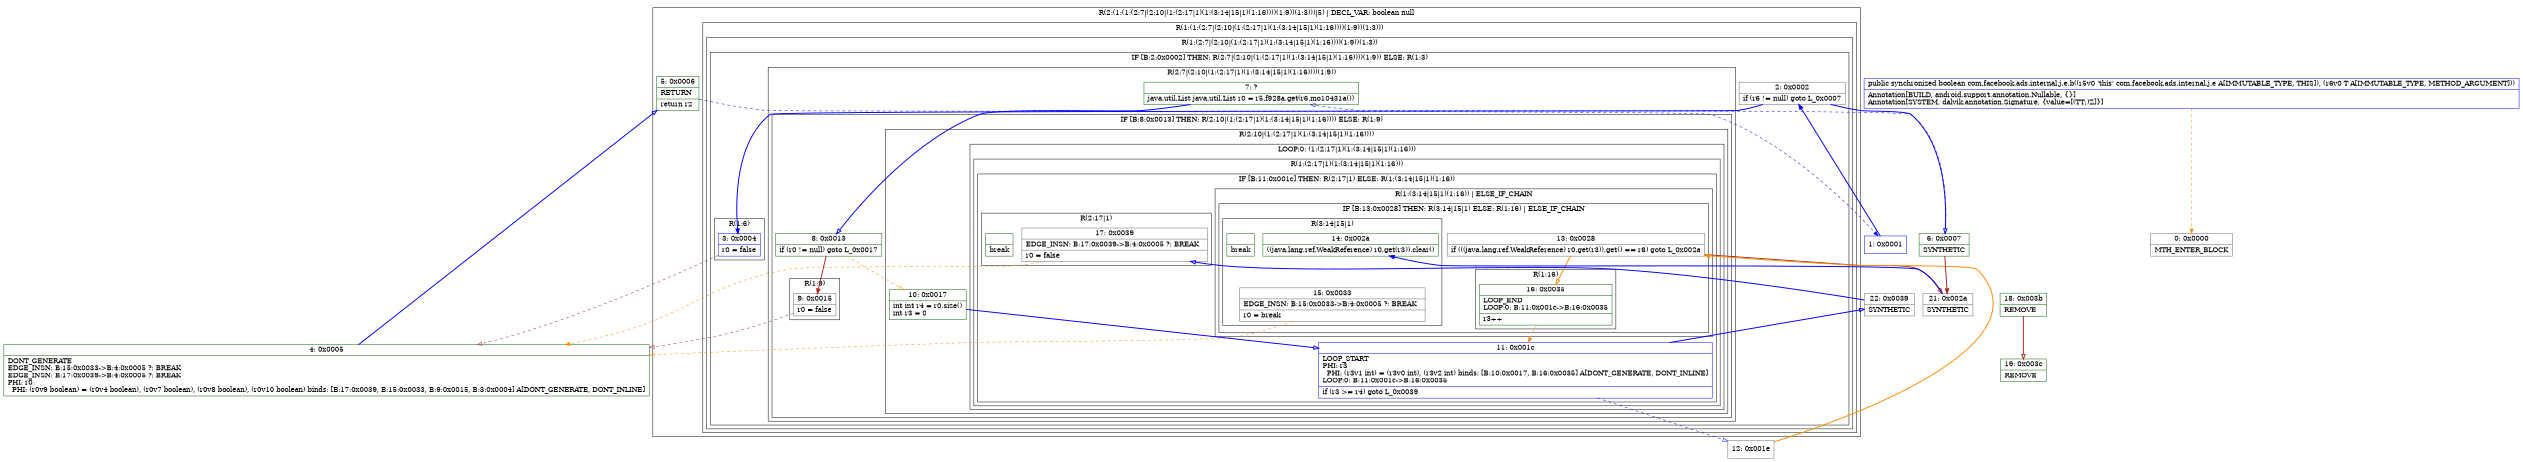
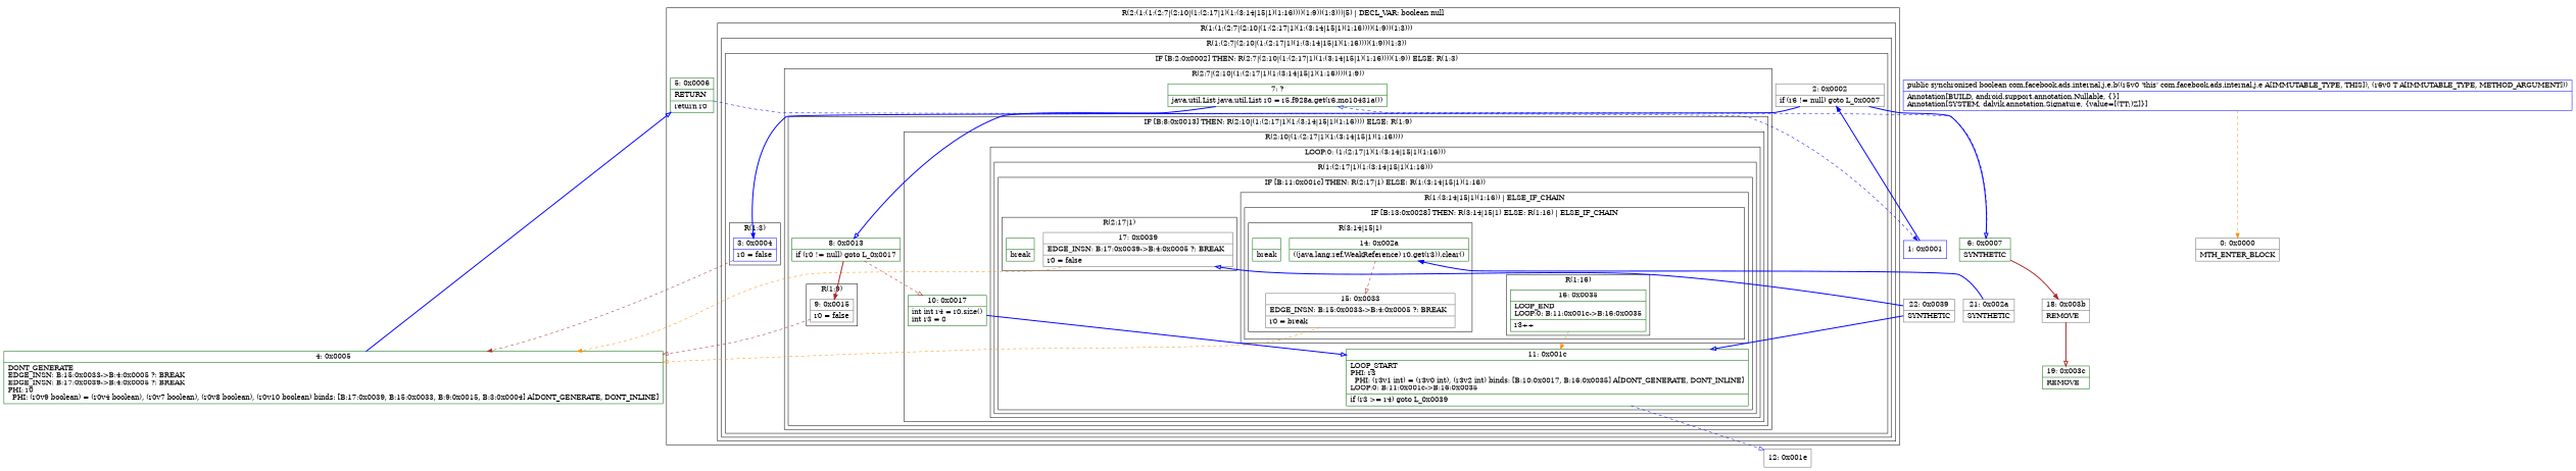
  digraph {
    node [color=darkgreen shape=record]
    edge [arrowhead=onormal color=blue style=bold]
    n1 [color=gray40 label="{17\:\ 0x0039|EDGE_INSN: B:17:0x0039\-\>B:4:0x0005 ?: BREAK  \l|r0 = false\l}"]
    n2 [label="{|break\l}"]
    n3 [label="{14\:\ 0x002a|((java.lang.ref.WeakReference) r0.get(r3)).clear()\l}"]
    n4 [color=gray40 label="{15\:\ 0x0033|EDGE_INSN: B:15:0x0033\-\>B:4:0x0005 ?: BREAK  \l|r0 = break\l}"]
    n5 [label="{|break\l}"]
    n6 [label="{16\:\ 0x0035|LOOP_END\lLOOP:0: B:11:0x001c\-\>B:16:0x0035\l|r3++\l}"]
-   n7 [color=gray40 label="{13\:\ 0x0028|if (((java.lang.ref.WeakReference) r0.get(r3)).get() == r6) goto L_0x002a\l}"]
-   n8 [color=blue label="{11\:\ 0x001c|LOOP_START\lPHI: r3 \l  PHI: (r3v1 int) = (r3v0 int), (r3v2 int) binds: [B:10:0x0017, B:16:0x0035] A[DONT_GENERATE, DONT_INLINE]\lLOOP:0: B:11:0x001c\-\>B:16:0x0035\l|if (r3 \>= r4) goto L_0x0039\l}"]
+   n8 [label="{11\:\ 0x001c|LOOP_START\lPHI: r3 \l  PHI: (r3v1 int) = (r3v0 int), (r3v2 int) binds: [B:10:0x0017, B:16:0x0035] A[DONT_GENERATE, DONT_INLINE]\lLOOP:0: B:11:0x001c\-\>B:16:0x0035\l|if (r3 \>= r4) goto L_0x0039\l}"]
    n9 [label="{10\:\ 0x0017|int int r4 = r0.size()\lint r3 = 0\l}"]
    n10 [color=gray40 label="{9\:\ 0x0015|r0 = false\l}"]
    n11 [label="{8\:\ 0x0013|if (r0 != null) goto L_0x0017\l}"]
    n12 [label="{7\:\ ?|java.util.List java.util.List r0 = r5.f928a.get(r6.mo10431a())\l}"]
    n13 [color=blue label="{3\:\ 0x0004|r0 = false\l}"]
    n14 [color=gray40 label="{2\:\ 0x0002|if (r6 != null) goto L_0x0007\l}"]
-   n15 [label="{5\:\ 0x0006|RETURN\l|return r2\l}"]
+   n15 [label="{5\:\ 0x0006|RETURN\l|return r0\l}"]
    n16 [label="{4\:\ 0x0005|DONT_GENERATE\lEDGE_INSN: B:15:0x0033\-\>B:4:0x0005 ?: BREAK  \lEDGE_INSN: B:17:0x0039\-\>B:4:0x0005 ?: BREAK  \lPHI: r0 \l  PHI: (r0v9 boolean) = (r0v4 boolean), (r0v7 boolean), (r0v8 boolean), (r0v10 boolean) binds: [B:17:0x0039, B:15:0x0033, B:9:0x0015, B:3:0x0004] A[DONT_GENERATE, DONT_INLINE]\l}"]
    n17 [color=gray40 label="{21\:\ 0x002a|SYNTHETIC\l}"]
    n18 [color=gray40 label="{12\:\ 0x001e}"]
    n19 [color=gray40 label="{22\:\ 0x0039|SYNTHETIC\l}"]
    n20 [label="{6\:\ 0x0007|SYNTHETIC\l}"]
    n21 [color=blue label="{1\:\ 0x0001}"]
-   n22 [label="{18\:\ 0x003b|REMOVE\l}"]
+   n22 [color=gray40 label="{18\:\ 0x003b|REMOVE\l}"]
    n23 [color=gray40 label="{0\:\ 0x0000|MTH_ENTER_BLOCK\l}"]
    n24 [label="{19\:\ 0x003c|REMOVE\l}"]
    n25 [color=blue label="{public synchronized boolean com.facebook.ads.internal.j.e.b((r5v0 'this' com.facebook.ads.internal.j.e A[IMMUTABLE_TYPE, THIS]), (r6v0 T A[IMMUTABLE_TYPE, METHOD_ARGUMENT]))  | Annotation[BUILD, android.support.annotation.Nullable, \{\}]\lAnnotation[SYSTEM, dalvik.annotation.Signature, \{value=[(TT;)Z]\}]\l}"]
    subgraph cluster_1 {
      label="R(2:(1:(1:(2:7|(2:10|(1:(2:17|1)(1:(3:14|15|1)(1:16))))(1:9))(1:3)))|5) | DECL_VAR: boolean null\l"
      n15
      subgraph cluster_2 {
        label="R(1:(1:(2:7|(2:10|(1:(2:17|1)(1:(3:14|15|1)(1:16))))(1:9))(1:3)))"
        subgraph cluster_3 {
          label="R(1:(2:7|(2:10|(1:(2:17|1)(1:(3:14|15|1)(1:16))))(1:9))(1:3))"
          subgraph cluster_4 {
            label="IF [B:2:0x0002] THEN: R(2:7|(2:10|(1:(2:17|1)(1:(3:14|15|1)(1:16))))(1:9)) ELSE: R(1:3)"
            n14
            subgraph cluster_5 {
              label="R(2:7|(2:10|(1:(2:17|1)(1:(3:14|15|1)(1:16))))(1:9))"
              n12
              subgraph cluster_6 {
                label="IF [B:8:0x0013] THEN: R(2:10|(1:(2:17|1)(1:(3:14|15|1)(1:16)))) ELSE: R(1:9)"
                n11
                subgraph cluster_7 {
                  label="R(2:10|(1:(2:17|1)(1:(3:14|15|1)(1:16))))"
                  n9
                  subgraph cluster_8 {
                    label="LOOP:0: (1:(2:17|1)(1:(3:14|15|1)(1:16)))"
                    subgraph cluster_9 {
                      label="R(1:(2:17|1)(1:(3:14|15|1)(1:16)))"
                      subgraph cluster_10 {
                        label="IF [B:11:0x001c] THEN: R(2:17|1) ELSE: R(1:(3:14|15|1)(1:16))"
                        n8
                        subgraph cluster_11 {
                          label="R(2:17|1)"
                          n1
                          n2
                        }
                        subgraph cluster_12 {
                          label="R(1:(3:14|15|1)(1:16)) | ELSE_IF_CHAIN\l"
                          subgraph cluster_13 {
                            label="IF [B:13:0x0028] THEN: R(3:14|15|1) ELSE: R(1:16) | ELSE_IF_CHAIN\l"
-                           n7
                            subgraph cluster_14 {
                              label="R(3:14|15|1)"
                              n3
                              n4
                              n5
                            }
                            subgraph cluster_15 {
                              label="R(1:16)"
                              n6
                            }
                          }
                        }
                      }
                    }
                  }
                }
                subgraph cluster_16 {
                  label="R(1:9)"
                  n10
                }
              }
            }
            subgraph cluster_17 {
-             label="R(1:6)"
+             label="R(1:3)"
              n13
            }
          }
        }
      }
    }
    n1 -> n16 [arrowhead=normal color=darkorange style=dashed]
+   n3 -> n4 [color=brown style=dashed]
    n4 -> n16 [color=darkorange style=dashed]
    n6 -> n8 [arrowhead=normal color=darkorange style=dashed]
-   n7 -> n6 [color=darkorange]
-   n7 -> n17 [color=brown]
    n8 -> n18 [style=dashed]
-   n8 -> n19
+   n19 -> n8
    n9 -> n8
    n10 -> n16 [color=brown style=dashed]
-   n11 -> n9 [color=darkorange style=dashed]
+   n11 -> n9 [color=brown style=dashed]
    n11 -> n10 [arrowhead=normal color=brown]
    n12 -> n11
-   n13 -> n16 [color=brown style=dashed]
+   n13 -> n16 [arrowhead=normal color=brown style=dashed]
    n14 -> n13 [arrowhead=normal]
    n14 -> n20
    n15 -> n21 [arrowhead=normal style=dashed]
    n16 -> n15
    n17 -> n3 [arrowhead=normal]
-   n18 -> n7 [arrowhead=normal color=darkorange]
    n19 -> n1
    n20 -> n12 [style=dashed]
-   n20 -> n17 [arrowhead=normal color=brown]
+   n20 -> n22 [arrowhead=normal color=brown]
    n21 -> n14 [arrowhead=normal]
    n22 -> n24 [color=brown]
    n25 -> n23 [arrowhead=normal color=darkorange style=dashed]
  }
